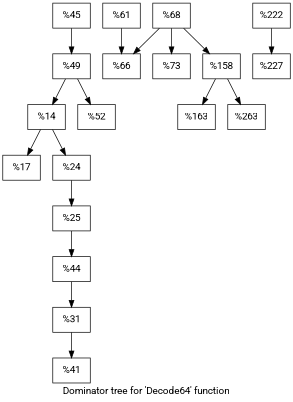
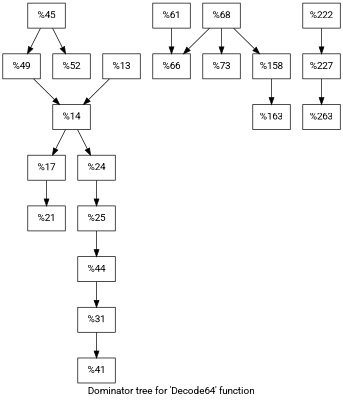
  digraph {
    fontname=Roboto
    label="Dominator tree for 'Decode64' function"
    node [fontname=Roboto shape=record]
    edge [fontname=Roboto]
    n1 [label="{%45}"]
    n2 [label="{%49}"]
+   n3 [label="{%13}"]
    n4 [label="{%14}"]
    n5 [label="{%52}"]
    n6 [label="{%17}"]
    n7 [label="{%24}"]
    n8 [label="{%61}"]
    n9 [label="{%66}"]
    n10 [label="{%68}"]
    n11 [label="{%73}"]
    n12 [label="{%158}"]
    n13 [label="{%163}"]
    n14 [label="{%263}"]
    n15 [label="{%222}"]
    n16 [label="{%227}"]
+   n17 [label="{%21}"]
    n18 [label="{%25}"]
    n19 [label="{%44}"]
    n20 [label="{%31}"]
    n21 [label="{%41}"]
    n1 -> n2
    n2 -> n4
-   n2 -> n5
+   n1 -> n5
+   n3 -> n4
    n4 -> n6
    n4 -> n7
+   n6 -> n17
    n7 -> n18
    n8 -> n9
    n10 -> n9
    n10 -> n11
    n10 -> n12
    n12 -> n13
-   n12 -> n14
+   n16 -> n14
    n15 -> n16
    n18 -> n19
    n19 -> n20
    n20 -> n21
  }
